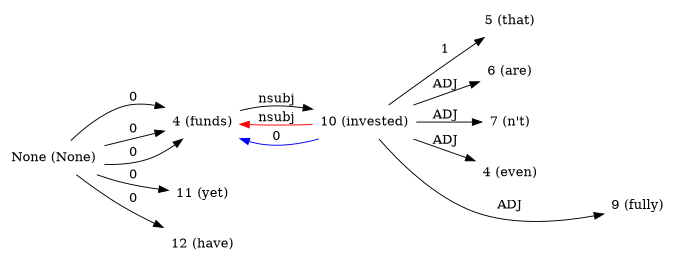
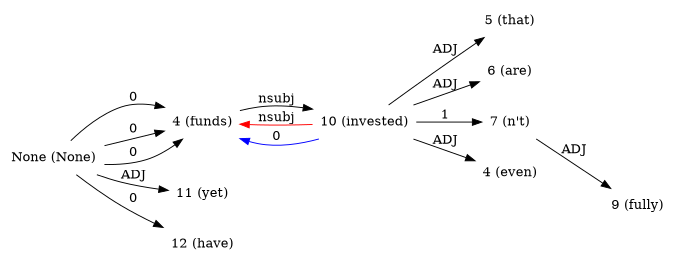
  digraph {
    rankdir=LR
    node [shape=plaintext]
    edge [dir=forward]
    n1 [label="None (None)"]
    n2 [label="4 (funds)"]
    n3 [label="11 (yet)"]
    n4 [label="12 (have)"]
    n5 [label="10 (invested)"]
    n6 [label="5 (that)"]
    n7 [label="6 (are)"]
    n8 [label="7 (n't)"]
    n9 [label="4 (even)"]
    n10 [label="9 (fully)"]
    n1 -> n2 [label=0]
    n1 -> n2 [label=0]
    n1 -> n2 [label=0]
-   n1 -> n3 [label=0]
+   n1 -> n3 [label=ADJ]
    n1 -> n4 [label=0]
    n2 -> n5 [label=nsubj]
    n5 -> n2 [color=red label=nsubj]
    n5 -> n2 [color=blue label=0]
-   n5 -> n6 [label=1]
+   n5 -> n6 [label=ADJ]
    n5 -> n7 [label=ADJ]
-   n5 -> n8 [label=ADJ]
+   n5 -> n8 [label=1]
    n5 -> n9 [label=ADJ]
-   n5 -> n10 [label=ADJ]
+   n8 -> n10 [label=ADJ]
  }
